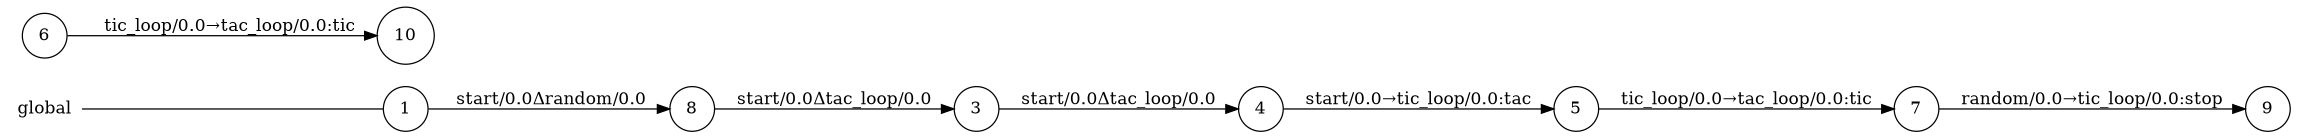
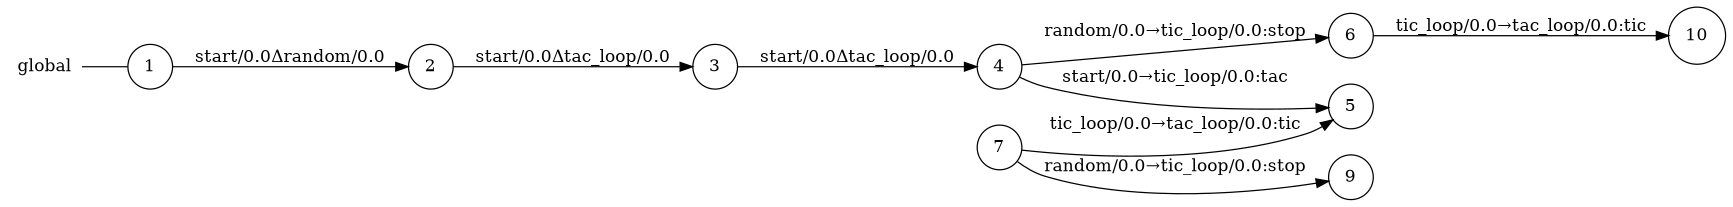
  digraph {
    rankdir=LR
    node [shape=circle]
    n1 [label=global shape=plaintext]
    n2 [label=1]
-   n3 [label=8]
+   n3 [label=2]
    n4 [label=5]
    n5 [label=7]
    n6 [label=6]
    n7 [label=10]
    n8 [label=9]
    n9 [label=3]
    n10 [label=4]
    n1 -> n2 [arrowhead=none]
    n2 -> n3 [label="start/0.0Δrandom/0.0"]
    n3 -> n9 [label="start/0.0Δtac_loop/0.0"]
-   n4 -> n5 [label="tic_loop/0.0→tac_loop/0.0:tic"]
+   n5 -> n4 [label="tic_loop/0.0→tac_loop/0.0:tic"]
    n5 -> n8 [label="random/0.0→tic_loop/0.0:stop"]
    n6 -> n7 [label="tic_loop/0.0→tac_loop/0.0:tic"]
    n9 -> n10 [label="start/0.0Δtac_loop/0.0"]
    n10 -> n4 [label="start/0.0→tic_loop/0.0:tac"]
+   n10 -> n6 [label="random/0.0→tic_loop/0.0:stop"]
  }
